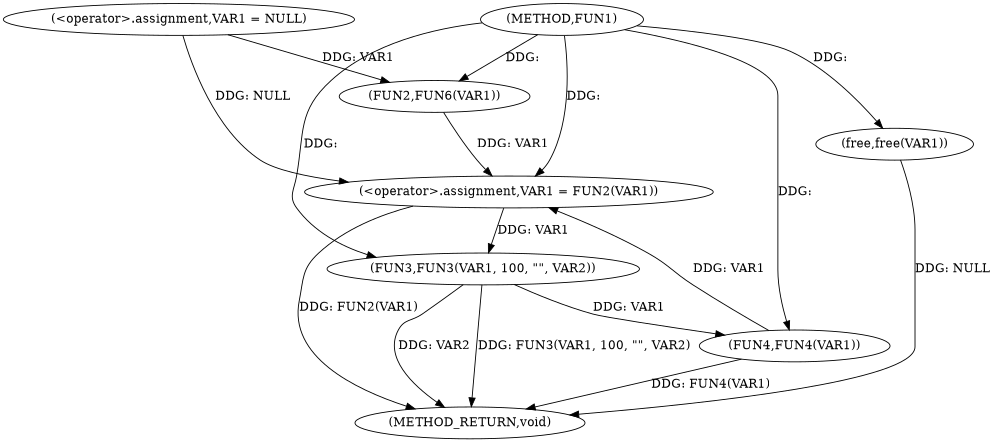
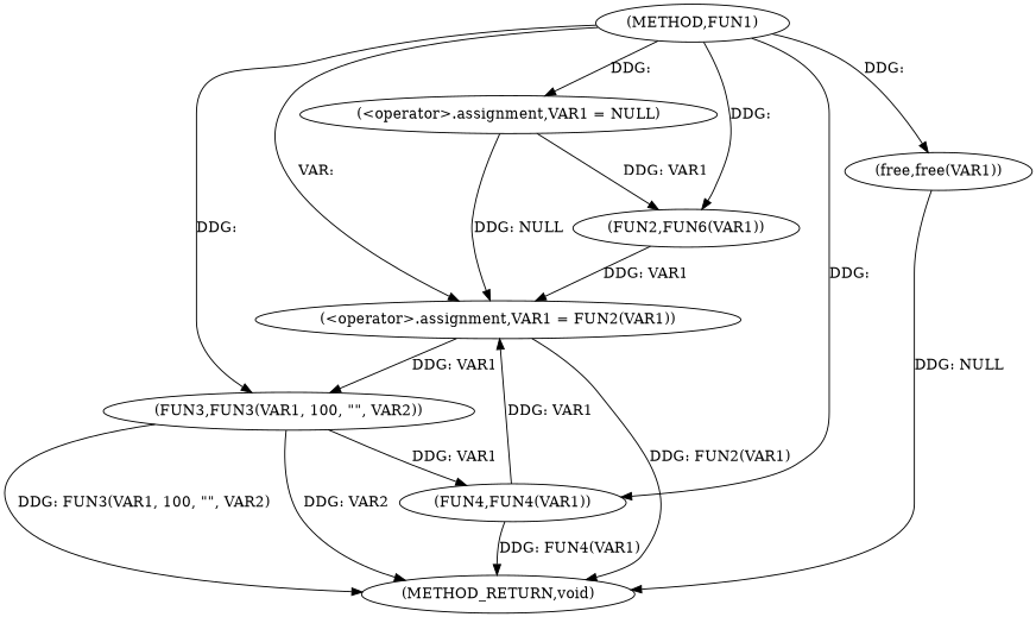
  digraph {
    n1 [label="(METHOD,FUN1)"]
    n2 [label="(<operator>.assignment,VAR1 = NULL)"]
    n3 [label="(<operator>.assignment,VAR1 = FUN2(VAR1))"]
    n4 [label="(FUN2,FUN6(VAR1))"]
    n5 [label="(FUN3,FUN3(VAR1, 100, \"\", VAR2))"]
    n6 [label="(FUN4,FUN4(VAR1))"]
    n7 [label="(free,free(VAR1))"]
    n8 [label="(METHOD_RETURN,void)"]
-   n1 -> n3 [label="DDG: "]
+   n1 -> n2 [label="DDG: "]
+   n1 -> n3 [label="VAR: "]
    n1 -> n4 [label="DDG: "]
    n1 -> n5 [label="DDG: "]
    n1 -> n6 [label="DDG: "]
    n1 -> n7 [label="DDG: "]
    n2 -> n3 [label="DDG: NULL"]
    n2 -> n4 [label="DDG: VAR1"]
    n3 -> n5 [label="DDG: VAR1"]
    n3 -> n8 [label="DDG: FUN2(VAR1)"]
    n4 -> n3 [label="DDG: VAR1"]
    n5 -> n6 [label="DDG: VAR1"]
    n5 -> n8 [label="DDG: FUN3(VAR1, 100, \"\", VAR2)"]
    n5 -> n8 [label="DDG: VAR2"]
    n6 -> n3 [label="DDG: VAR1"]
    n6 -> n8 [label="DDG: FUN4(VAR1)"]
    n7 -> n8 [label="DDG: NULL"]
  }
